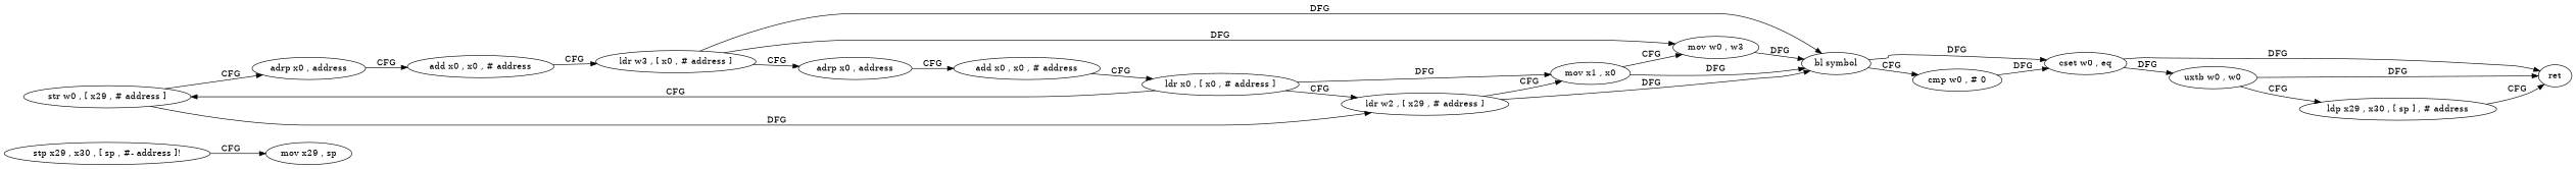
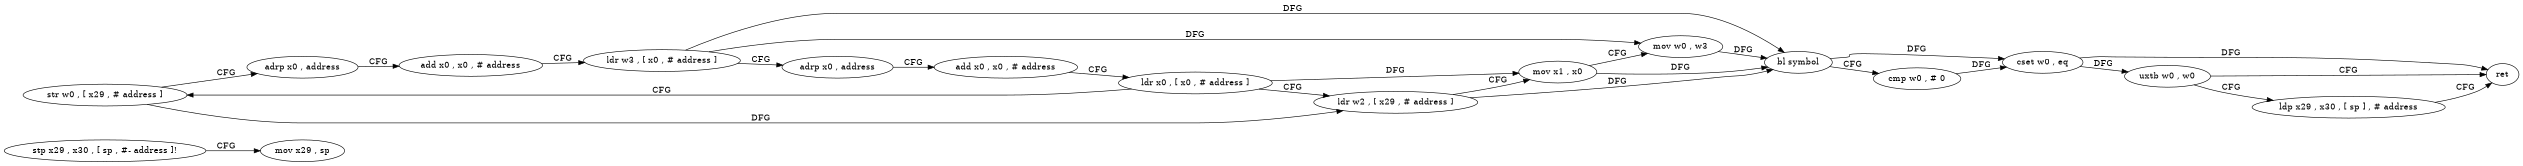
  digraph {
    rankdir=LR
    n1 [label="stp x29 , x30 , [ sp , #- address ]!"]
    n2 [label="mov x29 , sp"]
    n3 [label="str w0 , [ x29 , # address ]"]
    n4 [label="adrp x0 , address"]
    n5 [label="ldr w2 , [ x29 , # address ]"]
    n6 [label="add x0 , x0 , # address"]
    n7 [label="bl symbol"]
    n8 [label="mov x1 , x0"]
    n9 [label="ldr w3 , [ x0 , # address ]"]
    n10 [label="adrp x0 , address"]
    n11 [label="mov w0 , w3"]
    n12 [label="add x0 , x0 , # address"]
    n13 [label="cmp w0 , # 0"]
    n14 [label="cset w0 , eq"]
    n15 [label="ldr x0 , [ x0 , # address ]"]
    n16 [label="uxtb w0 , w0"]
    n17 [label=ret]
    n18 [label="ldp x29 , x30 , [ sp ] , # address"]
    n1 -> n2 [label=CFG]
    n3 -> n4 [label=CFG]
    n3 -> n5 [label=DFG]
    n4 -> n6 [label=CFG]
    n5 -> n7 [label=DFG]
    n5 -> n8 [label=CFG]
    n6 -> n9 [label=CFG]
    n7 -> n13 [label=CFG]
    n7 -> n14 [label=DFG]
    n8 -> n7 [label=DFG]
    n8 -> n11 [label=CFG]
    n9 -> n7 [label=DFG]
    n9 -> n10 [label=CFG]
    n9 -> n11 [label=DFG]
    n10 -> n12 [label=CFG]
    n11 -> n7 [label=DFG]
    n12 -> n15 [label=CFG]
    n13 -> n14 [label=DFG]
    n14 -> n16 [label=DFG]
    n14 -> n17 [label=DFG]
    n15 -> n3 [label=CFG]
    n15 -> n5 [label=CFG]
    n15 -> n8 [label=DFG]
-   n16 -> n17 [label=DFG]
+   n16 -> n17 [label=CFG]
    n16 -> n18 [label=CFG]
    n18 -> n17 [label=CFG]
  }
